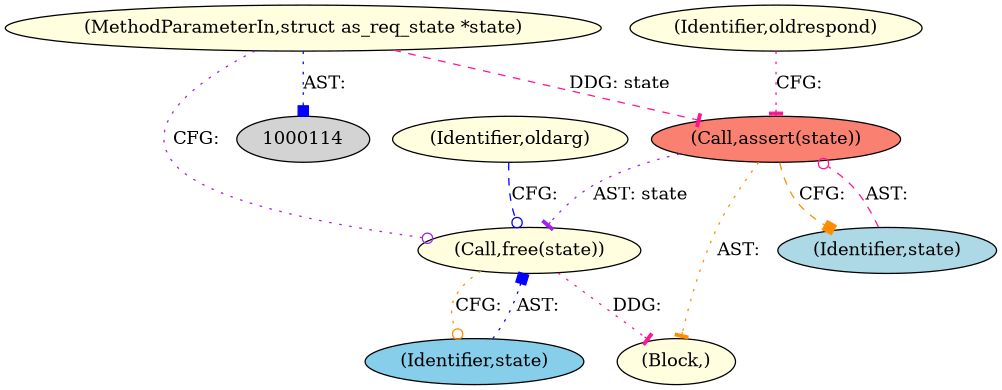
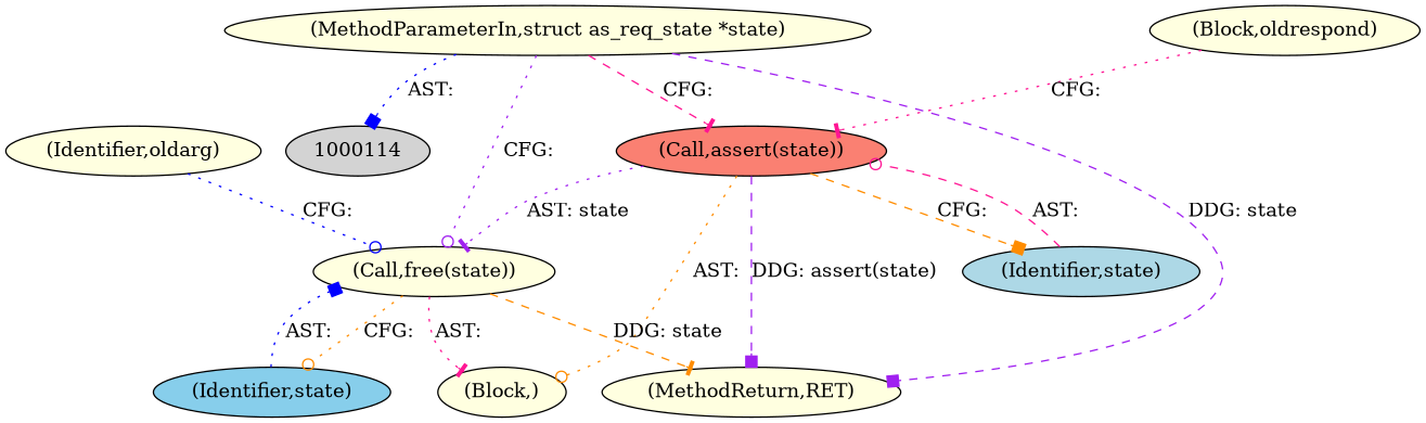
  digraph {
    node [fillcolor=lightyellow style=filled]
    edge [arrowhead=tee color=purple style=dotted]
    n1 [fillcolor=salmon label="(Call,assert(state))"]
    n2 [label="(Call,free(state))"]
    n3 [fillcolor=lightblue label="(Identifier,state)"]
+   n4 [label="(MethodReturn,RET)"]
    n5 [label="(Block,)"]
    n6 [fillcolor=skyblue label="(Identifier,state)"]
    n7 [label="(MethodParameterIn,struct as_req_state *state)"]
    1000114 [fillcolor=lightgrey]
-   n9 [label="(Identifier,oldrespond)"]
+   n9 [label="(Block,oldrespond)"]
    n10 [label="(Identifier,oldarg)"]
    n1 -> n2 [label="AST: state"]
    n1 -> n3 [arrowhead=box color=darkorange label="CFG: " style=dashed]
-   n1 -> n5 [color=darkorange label="AST: "]
-   n2 -> n5 [color=deeppink label="DDG: "]
+   n1 -> n4 [arrowhead=box label="DDG: assert(state)" style=dashed]
+   n1 -> n5 [arrowhead=odot color=darkorange label="AST: "]
+   n2 -> n4 [color=darkorange label="DDG: state" style=dashed]
+   n2 -> n5 [color=deeppink label="AST: "]
    n2 -> n6 [arrowhead=odot color=darkorange label="CFG: "]
    n3 -> n1 [arrowhead=odot color=deeppink label="AST: " style=dashed]
    n6 -> n2 [arrowhead=box color=blue label="AST: "]
-   n7 -> n1 [color=deeppink label="DDG: state" style=dashed]
+   n7 -> n1 [color=deeppink label="CFG: " style=dashed]
    n7 -> n2 [arrowhead=odot label="CFG: "]
+   n7 -> n4 [arrowhead=box label="DDG: state" style=dashed]
    n7 -> 1000114 [arrowhead=box color=blue label="AST: "]
    n9 -> n1 [color=deeppink label="CFG: "]
-   n10 -> n2 [arrowhead=odot color=blue label="CFG: " style=dashed]
+   n10 -> n2 [arrowhead=odot color=blue label="CFG: "]
  }
